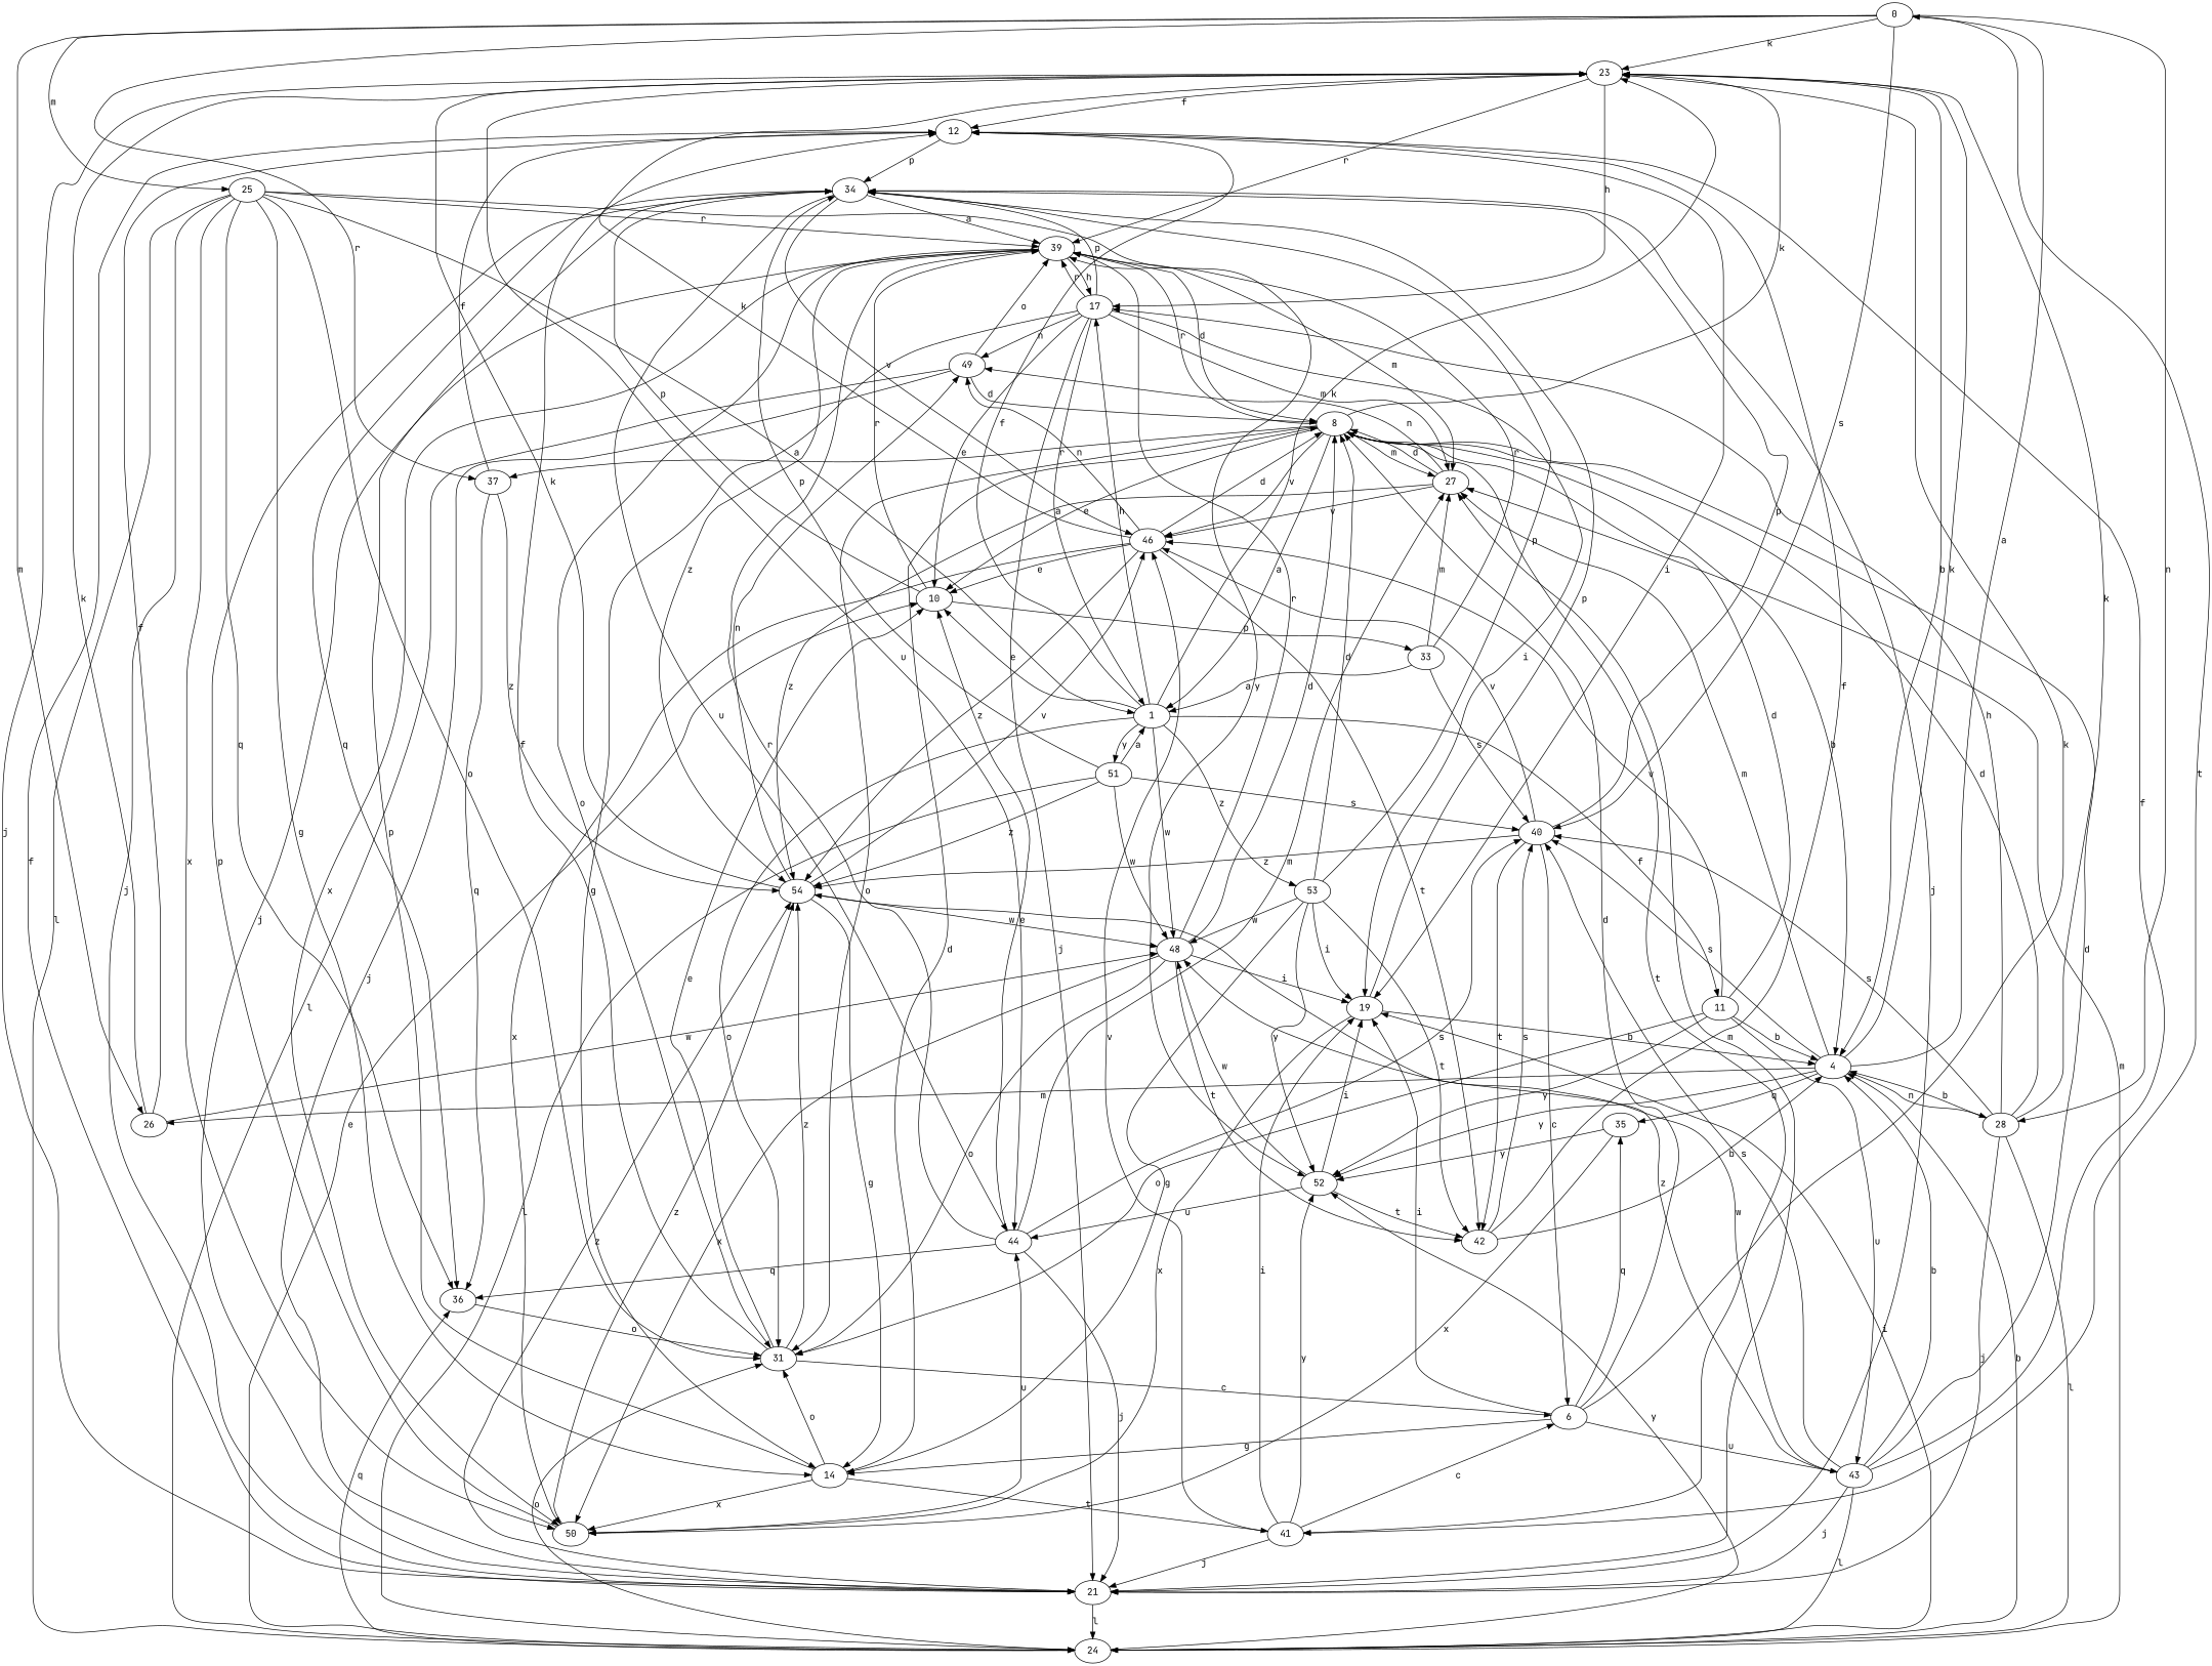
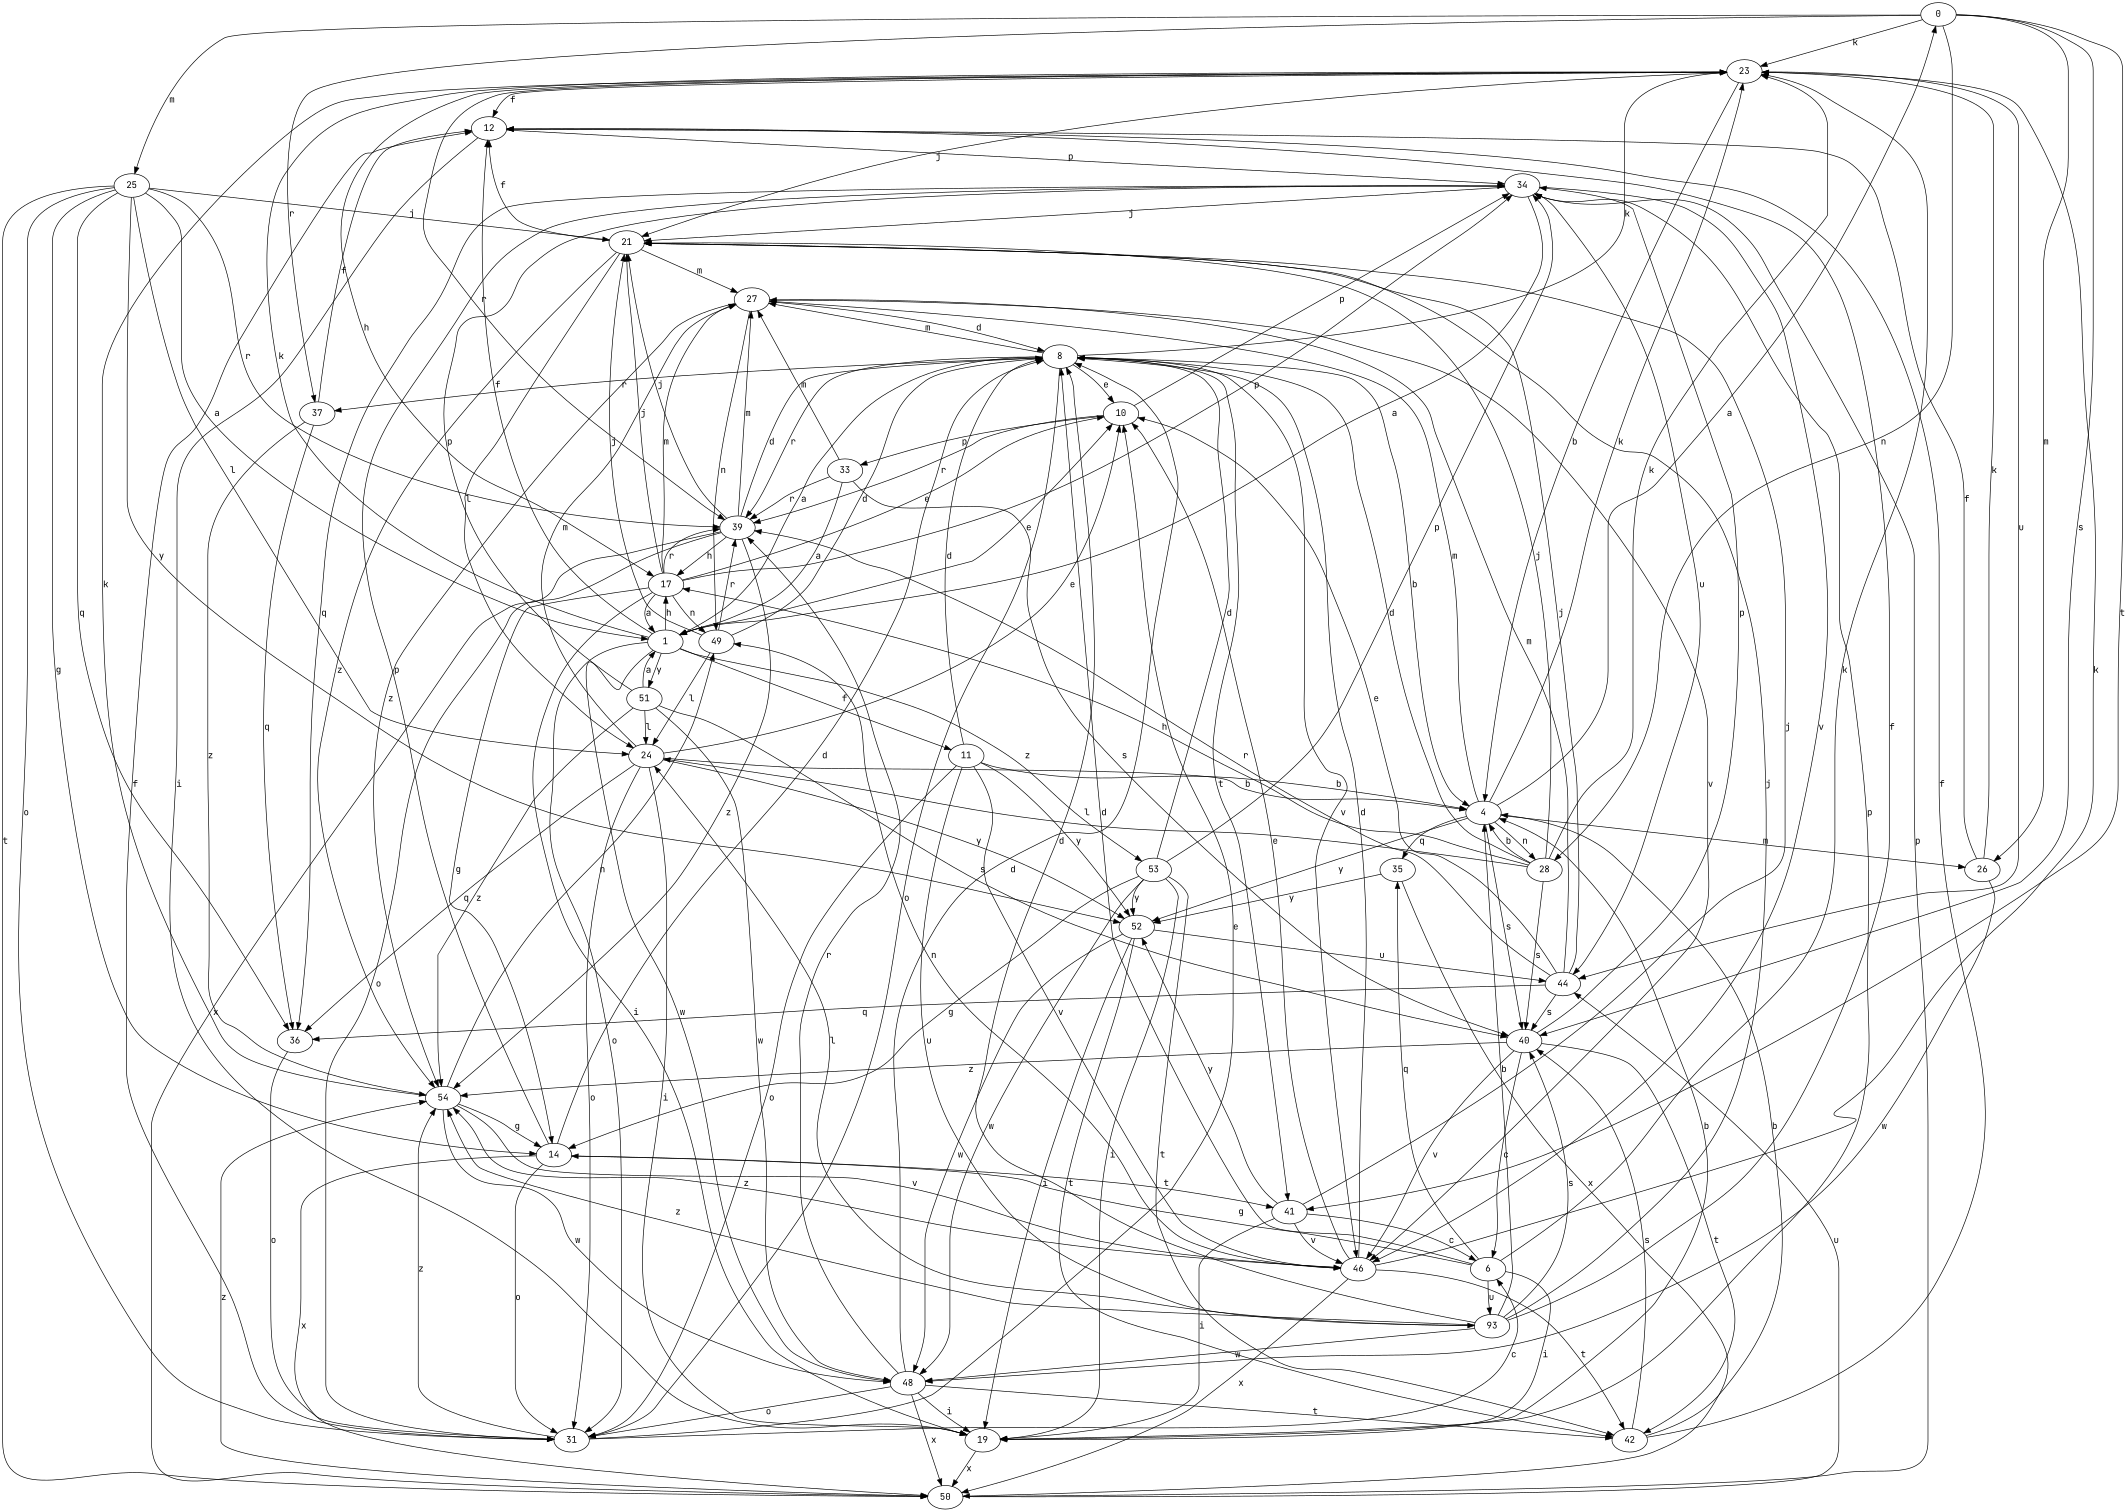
  strict digraph {
    fontname="JetBrains Mono"
    node [fontname="JetBrains Mono"]
    edge [fontname="JetBrains Mono"]
    0
    23
    25
    26
    28
    37
    40
    41
    12
    17
    4
    39
    21
    44
    1
    31
    52
    14
    50
    24
    36
    48
    8
    54
    6
    46
    34
    42
    19
    10
    11
    51
    53
    33
-   43
+   43 [label=93]
    27
    n37 [label=49]
    35
    0 -> 23 [label=k]
    0 -> 25 [label=m]
    0 -> 26 [label=m]
    0 -> 28 [label=n]
    0 -> 37 [label=r]
    0 -> 40 [label=s]
    0 -> 41 [label=t]
    23 -> 12 [label=f]
    23 -> 17 [label=h]
    23 -> 4 [label=b]
    23 -> 39 [label=r]
    23 -> 21 [label=j]
    23 -> 44 [label=u]
    25 -> 39 [label=r]
    25 -> 21 [label=j]
    25 -> 1 [label=a]
    25 -> 31 [label=o]
    25 -> 52 [label=y]
    25 -> 14 [label=g]
-   25 -> 50 [label=x]
+   25 -> 50 [label=t]
    25 -> 24 [label=l]
    25 -> 36 [label=q]
    26 -> 23 [label=k]
    26 -> 12 [label=f]
    26 -> 48 [label=w]
    28 -> 23 [label=k]
    28 -> 40 [label=s]
    28 -> 17 [label=h]
    28 -> 4 [label=b]
    28 -> 21 [label=j]
    28 -> 24 [label=l]
    28 -> 8 [label=d]
    37 -> 12 [label=f]
    37 -> 36 [label=q]
    37 -> 54 [label=z]
    40 -> 54 [label=z]
    40 -> 6 [label=c]
    40 -> 46 [label=v]
    40 -> 34 [label=p]
    40 -> 42 [label=t]
    41 -> 21 [label=j]
    41 -> 52 [label=y]
    41 -> 6 [label=c]
    41 -> 46 [label=v]
    41 -> 19 [label=i]
    12 -> 34 [label=p]
    12 -> 19 [label=i]
    17 -> 39 [label=r]
    17 -> 21 [label=j]
    17 -> 1 [label=a]
    17 -> 14 [label=g]
    17 -> 34 [label=p]
    17 -> 19 [label=i]
    17 -> 10 [label=e]
    17 -> 27 [label=m]
    17 -> n37 [label=n]
    4 -> 0 [label=a]
    4 -> 23 [label=k]
    4 -> 26 [label=m]
    4 -> 28 [label=n]
    4 -> 40 [label=s]
    4 -> 52 [label=y]
    4 -> 27 [label=m]
    4 -> 35 [label=q]
    39 -> 17 [label=h]
    39 -> 21 [label=j]
    39 -> 31 [label=o]
    39 -> 50 [label=x]
    39 -> 8 [label=d]
    39 -> 54 [label=z]
    39 -> 27 [label=m]
    21 -> 12 [label=f]
    21 -> 24 [label=l]
    21 -> 54 [label=z]
    21 -> 27 [label=m]
    44 -> 40 [label=s]
    44 -> 39 [label=r]
    44 -> 21 [label=j]
    44 -> 36 [label=q]
    44 -> 10 [label=e]
    44 -> 27 [label=m]
    1 -> 23 [label=k]
    1 -> 12 [label=f]
    1 -> 17 [label=h]
    1 -> 31 [label=o]
    1 -> 48 [label=w]
    1 -> 10 [label=e]
    1 -> 11 [label=f]
    1 -> 51 [label=y]
    1 -> 53 [label=z]
    31 -> 12 [label=f]
    31 -> 54 [label=z]
    31 -> 6 [label=c]
    31 -> 10 [label=e]
    52 -> 44 [label=u]
    52 -> 48 [label=w]
    52 -> 42 [label=t]
    52 -> 19 [label=i]
    14 -> 41 [label=t]
    14 -> 31 [label=o]
    14 -> 50 [label=x]
    14 -> 8 [label=d]
    14 -> 34 [label=p]
    50 -> 44 [label=u]
    50 -> 54 [label=z]
    50 -> 34 [label=p]
    24 -> 4 [label=b]
    24 -> 31 [label=o]
    24 -> 52 [label=y]
    24 -> 36 [label=q]
    24 -> 19 [label=i]
    24 -> 10 [label=e]
    24 -> 27 [label=m]
    36 -> 31 [label=o]
    48 -> 39 [label=r]
    48 -> 31 [label=o]
    48 -> 50 [label=x]
    48 -> 8 [label=d]
    48 -> 42 [label=t]
    48 -> 19 [label=i]
    8 -> 23 [label=k]
    8 -> 37 [label=r]
    8 -> 41 [label=t]
    8 -> 4 [label=b]
    8 -> 39 [label=r]
    8 -> 1 [label=a]
    8 -> 31 [label=o]
    8 -> 46 [label=v]
    8 -> 10 [label=e]
    8 -> 27 [label=m]
    54 -> 23 [label=k]
    54 -> 14 [label=g]
    54 -> 48 [label=w]
    54 -> 46 [label=v]
    54 -> n37 [label=n]
    6 -> 23 [label=k]
    6 -> 14 [label=g]
    6 -> 8 [label=d]
    6 -> 19 [label=i]
    6 -> 43 [label=u]
    6 -> 35 [label=q]
    46 -> 23 [label=k]
    46 -> 50 [label=x]
    46 -> 8 [label=d]
    46 -> 54 [label=z]
    46 -> 42 [label=t]
    46 -> 10 [label=e]
    46 -> n37 [label=n]
    34 -> 21 [label=j]
    34 -> 44 [label=u]
-   34 -> 39 [label=a]
+   34 -> 1 [label=a]
    34 -> 36 [label=q]
    34 -> 46 [label=v]
    42 -> 40 [label=s]
    42 -> 12 [label=f]
    42 -> 4 [label=b]
    19 -> 4 [label=b]
    19 -> 50 [label=x]
    19 -> 34 [label=p]
    10 -> 39 [label=r]
    10 -> 34 [label=p]
    10 -> 33 [label=p]
    11 -> 4 [label=b]
    11 -> 31 [label=o]
    11 -> 52 [label=y]
    11 -> 8 [label=d]
    11 -> 46 [label=v]
    11 -> 43 [label=u]
    51 -> 40 [label=s]
    51 -> 1 [label=a]
    51 -> 24 [label=l]
    51 -> 48 [label=w]
    51 -> 54 [label=z]
    51 -> 34 [label=p]
    53 -> 52 [label=y]
    53 -> 14 [label=g]
    53 -> 48 [label=w]
    53 -> 8 [label=d]
    53 -> 34 [label=p]
    53 -> 42 [label=t]
    53 -> 19 [label=i]
    33 -> 40 [label=s]
    33 -> 39 [label=r]
    33 -> 1 [label=a]
    33 -> 27 [label=m]
    43 -> 40 [label=s]
    43 -> 12 [label=f]
    43 -> 4 [label=b]
    43 -> 21 [label=j]
    43 -> 24 [label=l]
    43 -> 48 [label=w]
    43 -> 8 [label=d]
    43 -> 54 [label=z]
    27 -> 8 [label=d]
    27 -> 54 [label=z]
    27 -> 46 [label=v]
    27 -> n37 [label=n]
-   n37 -> 39 [label=o]
+   n37 -> 39 [label=r]
    n37 -> 21 [label=j]
    n37 -> 24 [label=l]
    n37 -> 8 [label=d]
    35 -> 52 [label=y]
    35 -> 50 [label=x]
  }
